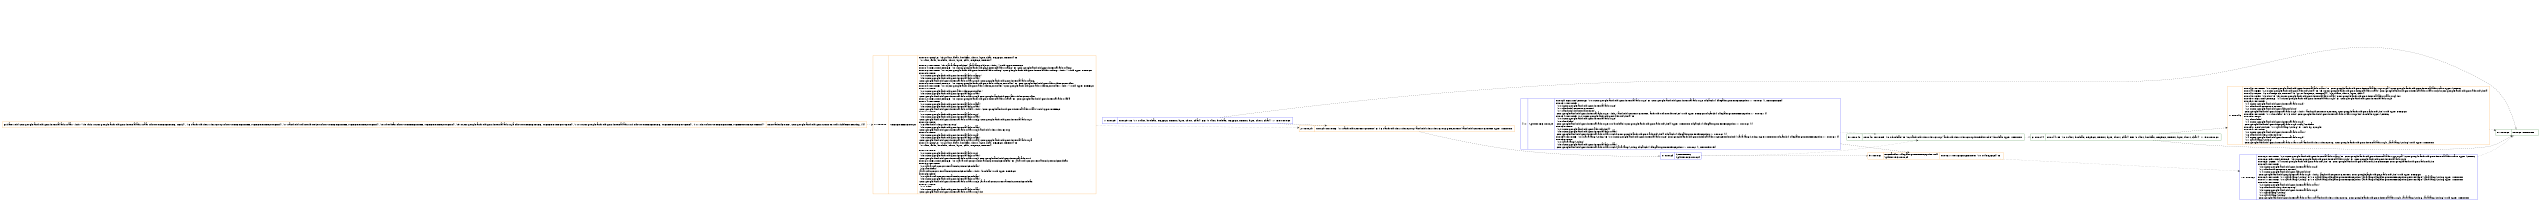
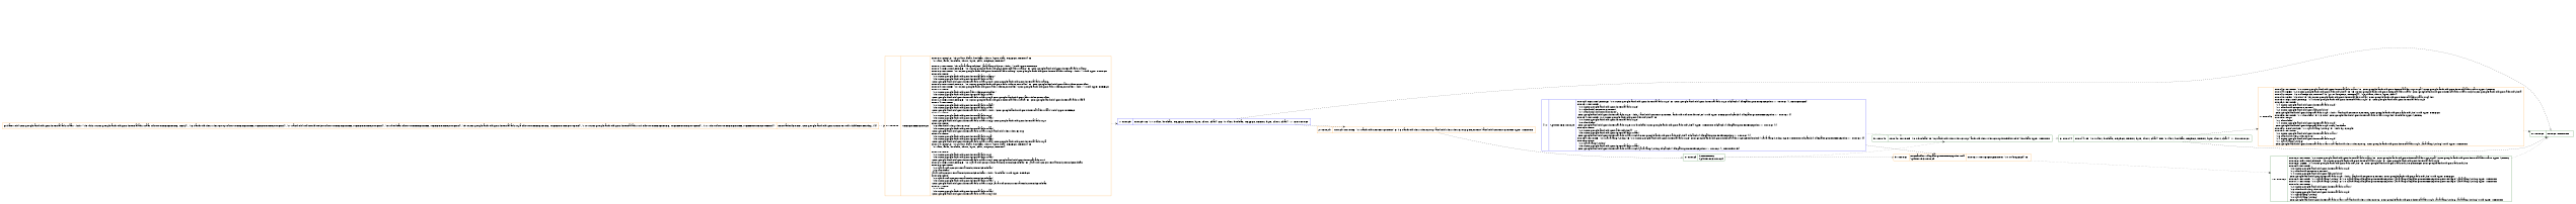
  digraph {
    rankdir=LR
    node [color=darkorange shape=record]
    edge [arrowhead=vee style=dashed]
    n1 [label="{0\:\ 0x0000|MTH_ENTER_BLOCK\l|0x0000: CONST  (r3 I:?[int, float, boolean, short, byte, char, OBJECT, ARRAY]) = \l  (0 ?[int, float, boolean, short, byte, char, OBJECT, ARRAY])\l \l0x0001: INVOKE  (r5 I:java.lang.Object) java.lang.Object.\<init\>():void type: DIRECT \l0x0004: NEW_INSTANCE  (r0 I:com.google.android.gms.internal.ads.zzamp) =  com.google.android.gms.internal.ads.zzamp \l0x0006: INVOKE  (r0 I:com.google.android.gms.internal.ads.zzamp) com.google.android.gms.internal.ads.zzamp.\<init\>():void type: DIRECT \l0x0009: IPUT  \l  (r0 I:com.google.android.gms.internal.ads.zzamp)\l  (r5 I:com.google.android.gms.internal.ads.zzaaz)\l com.google.android.gms.internal.ads.zzaaz.zzcjd com.google.android.gms.internal.ads.zzamp \l0x000b: NEW_INSTANCE  (r0 I:com.google.android.gms.ads.VideoController) =  com.google.android.gms.ads.VideoController \l0x000d: INVOKE  (r0 I:com.google.android.gms.ads.VideoController) com.google.android.gms.ads.VideoController.\<init\>():void type: DIRECT \l0x0010: IPUT  \l  (r0 I:com.google.android.gms.ads.VideoController)\l  (r5 I:com.google.android.gms.internal.ads.zzaaz)\l com.google.android.gms.internal.ads.zzaaz.zzcjf com.google.android.gms.ads.VideoController \l0x0012: NEW_INSTANCE  (r0 I:com.google.android.gms.internal.ads.zzaba) =  com.google.android.gms.internal.ads.zzaba \l0x0014: INVOKE  \l  (r0 I:com.google.android.gms.internal.ads.zzaba)\l  (r5 I:com.google.android.gms.internal.ads.zzaaz)\l com.google.android.gms.internal.ads.zzaba.\<init\>(com.google.android.gms.internal.ads.zzaaz):void type: DIRECT \l0x0017: IPUT  \l  (r0 I:com.google.android.gms.internal.ads.zzyt)\l  (r5 I:com.google.android.gms.internal.ads.zzaaz)\l com.google.android.gms.internal.ads.zzaaz.zzcjg com.google.android.gms.internal.ads.zzyt \l0x0019: IPUT  \l  (r6 I:android.view.ViewGroup)\l  (r5 I:com.google.android.gms.internal.ads.zzaaz)\l com.google.android.gms.internal.ads.zzaaz.zzcjk android.view.ViewGroup \l0x001b: IPUT  \l  (r9 I:com.google.android.gms.internal.ads.zzya)\l  (r5 I:com.google.android.gms.internal.ads.zzaaz)\l com.google.android.gms.internal.ads.zzaaz.zzaaj com.google.android.gms.internal.ads.zzya \l0x001d: CONST  (r0 I:?[int, float, boolean, short, byte, char, OBJECT, ARRAY]) = \l  (0 ?[int, float, boolean, short, byte, char, OBJECT, ARRAY])\l \l0x001e: IPUT  \l  (r0 I:com.google.android.gms.internal.ads.zzzi)\l  (r5 I:com.google.android.gms.internal.ads.zzaaz)\l com.google.android.gms.internal.ads.zzaaz.zzcji com.google.android.gms.internal.ads.zzzi \l0x0020: NEW_INSTANCE  (r0 I:java.util.concurrent.atomic.AtomicBoolean) =  java.util.concurrent.atomic.AtomicBoolean \l0x0022: INVOKE  \l  (r0 I:java.util.concurrent.atomic.AtomicBoolean)\l  (r3 I:boolean)\l java.util.concurrent.atomic.AtomicBoolean.\<init\>(boolean):void type: DIRECT \l0x0025: IPUT  \l  (r0 I:java.util.concurrent.atomic.AtomicBoolean)\l  (r5 I:com.google.android.gms.internal.ads.zzaaz)\l com.google.android.gms.internal.ads.zzaaz.zzcje java.util.concurrent.atomic.AtomicBoolean \l0x0027: IPUT  \l  (r11 I:int)\l  (r5 I:com.google.android.gms.internal.ads.zzaaz)\l com.google.android.gms.internal.ads.zzaaz.zzcjl int \l}"]
    n2 [color=blue label="{1\:\ 0x0029|0x0029: IF  (r7 I:?[int, boolean, OBJECT, ARRAY, byte, short, char]) == (0 ?[int, boolean, OBJECT, ARRAY, byte, short, char])  \-\> B:8:0x0060 \l}"]
    n3 [label="{2\:\ 0x002b|0x002b: INVOKE  (r1 I:android.content.Context) = (r6 I:android.view.ViewGroup) android.view.ViewGroup.getContext():android.content.Context type: VIRTUAL \l}"]
    n4 [color=darkgreen label="{8\:\ 0x0060|0x0060: RETURN   \l}"]
-   n5 [color=blue label="{3\:\ 0x002f|SYNTHETIC\lSplitter:B:3:0x002f\l}"]
+   n5 [color=darkgreen label="{3\:\ 0x002f|SYNTHETIC\lSplitter:B:3:0x002f\l}"]
    n6 [label="{9\:\ 0x0061|ExcHandler: IllegalArgumentException null\lSplitter:B:3:0x002f\l|0x0061: MOVE_EXCEPTION  (r0 I:?[OBJECT]) =  \l}"]
    n7 [color=darkgreen label="{5\:\ 0x0040|0x0040: INVOKE  (r0 I:boolean) = (r6 I:android.view.ViewGroup) android.view.ViewGroup.isInEditMode():boolean type: VIRTUAL \l}"]
    n8 [color=blue label="{4\:\ ?|Splitter:B:3:0x002f\l|0x002f: NEW_INSTANCE  (r0 I:com.google.android.gms.internal.ads.zzye) =  com.google.android.gms.internal.ads.zzye A[Catch:\{ IllegalArgumentException \-\> 0x0061 \}, TRY_ENTER]\l0x0031: INVOKE  \l  (r0 I:com.google.android.gms.internal.ads.zzye)\l  (r1 I:android.content.Context)\l  (r7 I:android.util.AttributeSet)\l com.google.android.gms.internal.ads.zzye.\<init\>(android.content.Context, android.util.AttributeSet):void type: DIRECT A[Catch:\{ IllegalArgumentException \-\> 0x0061 \}]\l0x0034: INVOKE  (r2 I:com.google.android.gms.ads.AdSize[]) = \l  (r0 I:com.google.android.gms.internal.ads.zzye)\l  (r8 I:boolean)\l com.google.android.gms.internal.ads.zzye.zzs(boolean):com.google.android.gms.ads.AdSize[] type: VIRTUAL A[Catch:\{ IllegalArgumentException \-\> 0x0061 \}]\l0x0038: IPUT  \l  (r2 I:com.google.android.gms.ads.AdSize[])\l  (r5 I:com.google.android.gms.internal.ads.zzaaz)\l com.google.android.gms.internal.ads.zzaaz.zzchk com.google.android.gms.ads.AdSize[] A[Catch:\{ IllegalArgumentException \-\> 0x0061 \}]\l0x003a: INVOKE  (r0 I:java.lang.String) = (r0 I:com.google.android.gms.internal.ads.zzye) com.google.android.gms.internal.ads.zzye.getAdUnitId():java.lang.String type: VIRTUAL A[Catch:\{ IllegalArgumentException \-\> 0x0061 \}]\l0x003e: IPUT  \l  (r0 I:java.lang.String)\l  (r5 I:com.google.android.gms.internal.ads.zzaaz)\l com.google.android.gms.internal.ads.zzaaz.zzchl java.lang.String A[Catch:\{ IllegalArgumentException \-\> 0x0061 \}, TRY_LEAVE]\l}"]
-   n9 [color=blue label="{10\:\ 0x0062|0x0062: INVOKE  (r2 I:com.google.android.gms.internal.ads.zzazu) =  com.google.android.gms.internal.ads.zzyr.zzpa():com.google.android.gms.internal.ads.zzazu type: STATIC \l0x0066: NEW_INSTANCE  (r3 I:com.google.android.gms.internal.ads.zzyb) =  com.google.android.gms.internal.ads.zzyb \l0x0068: SGET  (r4 I:com.google.android.gms.ads.AdSize) =  com.google.android.gms.ads.AdSize.BANNER com.google.android.gms.ads.AdSize \l0x006a: INVOKE  \l  (r3 I:com.google.android.gms.internal.ads.zzyb)\l  (r1 I:android.content.Context)\l  (r4 I:com.google.android.gms.ads.AdSize)\l com.google.android.gms.internal.ads.zzyb.\<init\>(android.content.Context, com.google.android.gms.ads.AdSize):void type: DIRECT \l0x006d: INVOKE  (r1 I:java.lang.String) = (r0 I:java.lang.IllegalArgumentException) java.lang.IllegalArgumentException.getMessage():java.lang.String type: VIRTUAL \l0x0071: INVOKE  (r0 I:java.lang.String) = (r0 I:java.lang.IllegalArgumentException) java.lang.IllegalArgumentException.getMessage():java.lang.String type: VIRTUAL \l0x0075: INVOKE  \l  (r2 I:com.google.android.gms.internal.ads.zzazu)\l  (r6 I:android.view.ViewGroup)\l  (r3 I:com.google.android.gms.internal.ads.zzyb)\l  (r1 I:java.lang.String)\l  (r0 I:java.lang.String)\l com.google.android.gms.internal.ads.zzazu.zza(android.view.ViewGroup, com.google.android.gms.internal.ads.zzyb, java.lang.String, java.lang.String):void type: VIRTUAL \l}"]
+   n9 [color=darkgreen label="{10\:\ 0x0062|0x0062: INVOKE  (r2 I:com.google.android.gms.internal.ads.zzazu) =  com.google.android.gms.internal.ads.zzyr.zzpa():com.google.android.gms.internal.ads.zzazu type: STATIC \l0x0066: NEW_INSTANCE  (r3 I:com.google.android.gms.internal.ads.zzyb) =  com.google.android.gms.internal.ads.zzyb \l0x0068: SGET  (r4 I:com.google.android.gms.ads.AdSize) =  com.google.android.gms.ads.AdSize.BANNER com.google.android.gms.ads.AdSize \l0x006a: INVOKE  \l  (r3 I:com.google.android.gms.internal.ads.zzyb)\l  (r1 I:android.content.Context)\l  (r4 I:com.google.android.gms.ads.AdSize)\l com.google.android.gms.internal.ads.zzyb.\<init\>(android.content.Context, com.google.android.gms.ads.AdSize):void type: DIRECT \l0x006d: INVOKE  (r1 I:java.lang.String) = (r0 I:java.lang.IllegalArgumentException) java.lang.IllegalArgumentException.getMessage():java.lang.String type: VIRTUAL \l0x0071: INVOKE  (r0 I:java.lang.String) = (r0 I:java.lang.IllegalArgumentException) java.lang.IllegalArgumentException.getMessage():java.lang.String type: VIRTUAL \l0x0075: INVOKE  \l  (r2 I:com.google.android.gms.internal.ads.zzazu)\l  (r6 I:android.view.ViewGroup)\l  (r3 I:com.google.android.gms.internal.ads.zzyb)\l  (r1 I:java.lang.String)\l  (r0 I:java.lang.String)\l com.google.android.gms.internal.ads.zzazu.zza(android.view.ViewGroup, com.google.android.gms.internal.ads.zzyb, java.lang.String, java.lang.String):void type: VIRTUAL \l}"]
    n10 [color=darkgreen label="{6\:\ 0x0044|0x0044: IF  (r0 I:?[int, boolean, OBJECT, ARRAY, byte, short, char]) == (0 ?[int, boolean, OBJECT, ARRAY, byte, short, char])  \-\> B:8:0x0060 \l}"]
    n11 [label="{7\:\ 0x0046|0x0046: INVOKE  (r0 I:com.google.android.gms.internal.ads.zzazu) =  com.google.android.gms.internal.ads.zzyr.zzpa():com.google.android.gms.internal.ads.zzazu type: STATIC \l0x004a: IGET  (r2 I:com.google.android.gms.ads.AdSize[]) = (r5 I:com.google.android.gms.internal.ads.zzaaz) com.google.android.gms.internal.ads.zzaaz.zzchk com.google.android.gms.ads.AdSize[] \l0x004c: AGET  (r2 I:?[OBJECT, ARRAY]) = (r2 I:?[OBJECT, ARRAY][]), (r3 I:?[int, short, byte, char]) \l0x004e: IGET  (r3 I:int) = (r5 I:com.google.android.gms.internal.ads.zzaaz) com.google.android.gms.internal.ads.zzaaz.zzcjl int \l0x0050: NEW_INSTANCE  (r4 I:com.google.android.gms.internal.ads.zzyb) =  com.google.android.gms.internal.ads.zzyb \l0x0052: INVOKE  \l  (r4 I:com.google.android.gms.internal.ads.zzyb)\l  (r1 I:android.content.Context)\l  (r2 I:com.google.android.gms.ads.AdSize)\l com.google.android.gms.internal.ads.zzyb.\<init\>(android.content.Context, com.google.android.gms.ads.AdSize):void type: DIRECT \l0x0055: INVOKE  (r1 I:boolean) = (r3 I:int) com.google.android.gms.internal.ads.zzaaz.zzcp(int):boolean type: STATIC \l0x0059: IPUT  \l  (r1 I:boolean)\l  (r4 I:com.google.android.gms.internal.ads.zzyb)\l com.google.android.gms.internal.ads.zzyb.zzchj boolean \l0x005b: CONST_STR  (r1 I:java.lang.String) =  \"Ads by Google\" \l0x005d: INVOKE  \l  (r0 I:com.google.android.gms.internal.ads.zzazu)\l  (r6 I:android.view.ViewGroup)\l  (r4 I:com.google.android.gms.internal.ads.zzyb)\l  (r1 I:java.lang.String)\l com.google.android.gms.internal.ads.zzazu.zza(android.view.ViewGroup, com.google.android.gms.internal.ads.zzyb, java.lang.String):void type: VIRTUAL \l}"]
    n12 [label="{private void com.google.android.gms.internal.ads.zzaaz.\<init\>((r5 'this' I:com.google.android.gms.internal.ads.zzaaz A[IMMUTABLE_TYPE, THIS]), (r6 I:android.view.ViewGroup A[IMMUTABLE_TYPE, METHOD_ARGUMENT]), (r7 I:android.util.AttributeSet A[IMMUTABLE_TYPE, METHOD_ARGUMENT]), (r8 I:boolean A[IMMUTABLE_TYPE, METHOD_ARGUMENT]), (r9 I:com.google.android.gms.internal.ads.zzya A[IMMUTABLE_TYPE, METHOD_ARGUMENT]), (r10 I:com.google.android.gms.internal.ads.zzzi A[IMMUTABLE_TYPE, METHOD_ARGUMENT]), (r11 I:int A[IMMUTABLE_TYPE, METHOD_ARGUMENT]))  | Annotation[BUILD, com.google.android.gms.common.util.VisibleForTesting, \{\}]\l}"]
-   n1 -> n3 [style=dotted]
+   n1 -> n2 [style=dotted]
    n2 -> n3
    n2 -> n4 [arrowhead=onormal]
    n3 -> n5 [arrowhead=onormal]
    n5 -> n6 [arrowhead=onormal]
    n5 -> n7 [style=dotted]
    n6 -> n9 [style=dotted]
    n7 -> n10 [arrowhead=onormal style=dotted]
    n8 -> n6
    n8 -> n7 [arrowhead=onormal style=dotted]
    n9 -> n4 [arrowhead=onormal style=dotted]
    n10 -> n4
    n10 -> n11
    n11 -> n4 [style=dotted]
    n12 -> n1
  }
